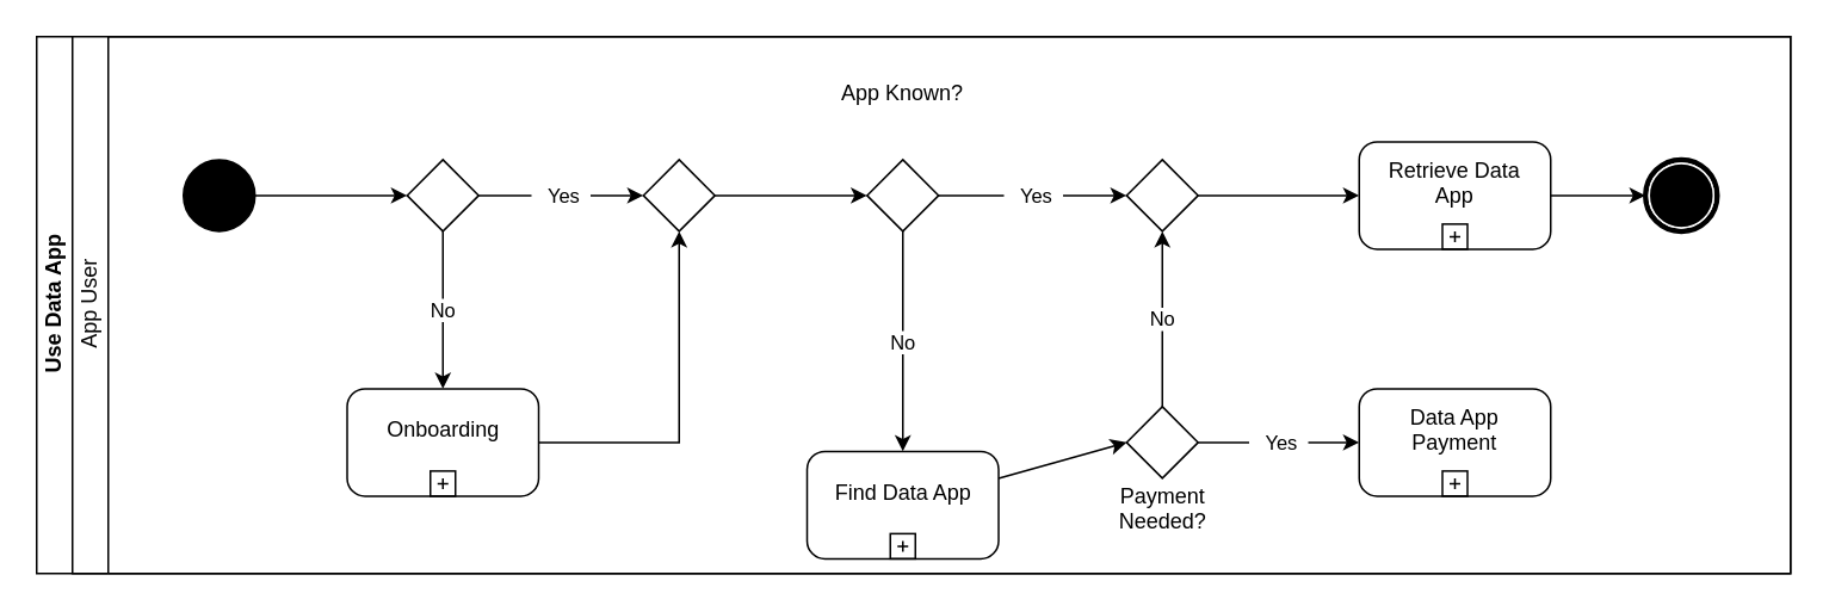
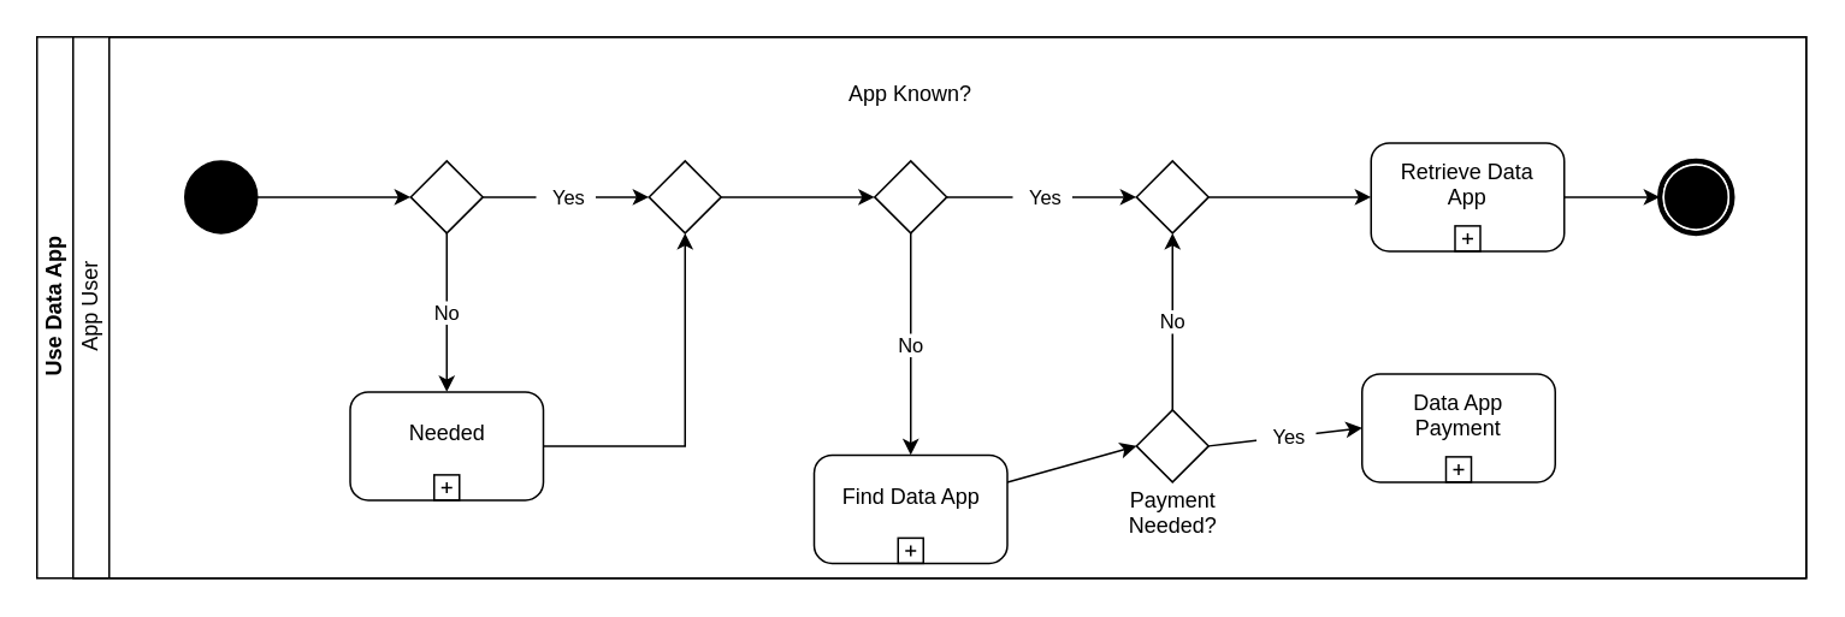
  <mxCell id="0" />
  <mxCell id="1" parent="0" />
  <mxCell id="2" value="Use Data App" style="swimlane;html=1;childLayout=stackLayout;resizeParent=1;resizeParentMax=0;horizontal=0;startSize=20;horizontalStack=0;flipH=0;direction=east;" vertex="1" parent="1"><mxGeometry x="20" y="20" width="980" height="300" as="geometry" /></mxCell>
  <mxCell id="3" value="App User" style="swimlane;html=1;startSize=20;horizontal=0;fontStyle=0" vertex="1" parent="2"><mxGeometry x="20" width="960" height="300" as="geometry" /></mxCell>
  <mxCell id="4" style="edgeStyle=orthogonalEdgeStyle;rounded=0;orthogonalLoop=1;jettySize=auto;html=1;entryX=0;entryY=0.5;entryDx=0;entryDy=0;" edge="1" parent="3" source="5" target="18"><mxGeometry relative="1" as="geometry"><mxPoint x="157" y="88.75" as="targetPoint" /></mxGeometry></mxCell>
  <mxCell id="5" value="" style="ellipse;whiteSpace=wrap;html=1;rounded=0;shadow=0;comic=0;labelBackgroundColor=none;strokeWidth=1;fillColor=#000000;fontFamily=Verdana;fontSize=12;align=center;" vertex="1" parent="3"><mxGeometry x="62" y="68.75" width="40" height="40" as="geometry" /></mxCell>
  <mxCell id="6" value="No" style="edgeStyle=orthogonalEdgeStyle;rounded=0;orthogonalLoop=1;jettySize=auto;html=1;entryX=0.5;entryY=0;entryDx=0;entryDy=0;entryPerimeter=0;exitX=0.5;exitY=1;exitDx=0;exitDy=0;" edge="1" parent="3" source="18" target="9"><mxGeometry relative="1" as="geometry"><mxPoint x="207" y="134.25" as="sourcePoint" /></mxGeometry></mxCell>
  <mxCell id="7" value="&amp;nbsp;&amp;nbsp; Yes&amp;nbsp;&amp;nbsp; " style="edgeStyle=orthogonalEdgeStyle;rounded=0;orthogonalLoop=1;jettySize=auto;html=1;entryX=0;entryY=0.5;entryDx=0;entryDy=0;exitX=1;exitY=0.5;exitDx=0;exitDy=0;" edge="1" parent="3" source="18" target="15"><mxGeometry relative="1" as="geometry"><mxPoint x="257" y="88.75" as="sourcePoint" /><mxPoint x="342" y="88.75" as="targetPoint" /></mxGeometry></mxCell>
  <mxCell id="8" style="edgeStyle=orthogonalEdgeStyle;rounded=0;orthogonalLoop=1;jettySize=auto;html=1;entryX=0.5;entryY=1;entryDx=0;entryDy=0;" edge="1" parent="3" source="9" target="15"><mxGeometry relative="1" as="geometry"><mxPoint x="397.5" y="118.75" as="targetPoint" /></mxGeometry></mxCell>
- <mxCell id="9" value="Onboarding&#10;" style="points=[[0.25,0,0],[0.5,0,0],[0.75,0,0],[1,0.25,0],[1,0.5,0],[1,0.75,0],[0.75,1,0],[0.5,1,0],[0.25,1,0],[0,0.75,0],[0,0.5,0],[0,0.25,0]];shape=mxgraph.bpmn.task;whiteSpace=wrap;rectStyle=rounded;size=10;taskMarker=abstract;isLoopSub=1;fontSize=12;" vertex="1" parent="3"><mxGeometry x="153.5" y="196.75" width="107" height="60" as="geometry" /></mxCell>
+ <mxCell id="9" value="Needed&#10;" style="points=[[0.25,0,0],[0.5,0,0],[0.75,0,0],[1,0.25,0],[1,0.5,0],[1,0.75,0],[0.75,1,0],[0.5,1,0],[0.25,1,0],[0,0.75,0],[0,0.5,0],[0,0.25,0]];shape=mxgraph.bpmn.task;whiteSpace=wrap;rectStyle=rounded;size=10;taskMarker=abstract;isLoopSub=1;fontSize=12;" vertex="1" parent="3"><mxGeometry x="153.5" y="196.75" width="107" height="60" as="geometry" /></mxCell>
  <mxCell id="10" style="edgeStyle=orthogonalEdgeStyle;rounded=0;orthogonalLoop=1;jettySize=auto;html=1;exitX=1;exitY=0.5;exitDx=0;exitDy=0;entryX=0;entryY=0.5;entryDx=0;entryDy=0;" edge="1" parent="3" source="15" target="16"><mxGeometry relative="1" as="geometry"><mxPoint x="410" y="88.75" as="sourcePoint" /><mxPoint x="472.5" y="88.75" as="targetPoint" /></mxGeometry></mxCell>
  <mxCell id="11" value="&amp;nbsp;&amp;nbsp; Yes&amp;nbsp;&amp;nbsp; " style="rounded=0;orthogonalLoop=1;jettySize=auto;html=1;entryX=0;entryY=0.5;entryDx=0;entryDy=0;exitX=1;exitY=0.5;exitDx=0;exitDy=0;" edge="1" parent="3" source="16" target="25"><mxGeometry relative="1" as="geometry"><mxPoint x="609" y="88.75" as="targetPoint" /><mxPoint x="572.5" y="88.75" as="sourcePoint" /></mxGeometry></mxCell>
  <mxCell id="12" value="No" style="edgeStyle=orthogonalEdgeStyle;rounded=0;orthogonalLoop=1;jettySize=auto;html=1;entryX=0.5;entryY=0;entryDx=0;entryDy=0;entryPerimeter=0;exitX=0.5;exitY=1;exitDx=0;exitDy=0;" edge="1" parent="3" source="16" target="14"><mxGeometry relative="1" as="geometry"><mxPoint x="522.5" y="134.25" as="sourcePoint" /></mxGeometry></mxCell>
  <mxCell id="13" style="rounded=0;orthogonalLoop=1;jettySize=auto;html=1;entryX=0;entryY=0.5;entryDx=0;entryDy=0;" edge="1" parent="3" source="14" target="21"><mxGeometry relative="1" as="geometry"><mxPoint x="579" y="227" as="targetPoint" /></mxGeometry></mxCell>
  <mxCell id="14" value="Find Data App&#10;" style="points=[[0.25,0,0],[0.5,0,0],[0.75,0,0],[1,0.25,0],[1,0.5,0],[1,0.75,0],[0.75,1,0],[0.5,1,0],[0.25,1,0],[0,0.75,0],[0,0.5,0],[0,0.25,0]];shape=mxgraph.bpmn.task;whiteSpace=wrap;rectStyle=rounded;size=10;taskMarker=abstract;isLoopSub=1;fontSize=12;" vertex="1" parent="3"><mxGeometry x="410.5" y="231.75" width="107" height="60" as="geometry" /></mxCell>
  <mxCell id="15" value="" style="rhombus;whiteSpace=wrap;html=1;" vertex="1" parent="3"><mxGeometry x="319" y="68.75" width="40" height="40" as="geometry" /></mxCell>
  <mxCell id="16" value="" style="rhombus;whiteSpace=wrap;html=1;" vertex="1" parent="3"><mxGeometry x="444" y="68.75" width="40" height="40" as="geometry" /></mxCell>
  <mxCell id="17" value="App Known?" style="text;whiteSpace=wrap;html=1;align=center;" vertex="1" parent="3"><mxGeometry x="409" y="17.5" width="110" height="21.25" as="geometry" /></mxCell>
  <mxCell id="18" value="" style="rhombus;whiteSpace=wrap;html=1;" vertex="1" parent="3"><mxGeometry x="187" y="68.75" width="40" height="40" as="geometry" /></mxCell>
  <mxCell id="19" value="Retrieve Data&#10;App&#10;" style="points=[[0.25,0,0],[0.5,0,0],[0.75,0,0],[1,0.25,0],[1,0.5,0],[1,0.75,0],[0.75,1,0],[0.5,1,0],[0.25,1,0],[0,0.75,0],[0,0.5,0],[0,0.25,0]];shape=mxgraph.bpmn.task;whiteSpace=wrap;rectStyle=rounded;size=10;taskMarker=abstract;isLoopSub=1;fontSize=12;" vertex="1" parent="3"><mxGeometry x="719" y="58.75" width="107" height="60" as="geometry" /></mxCell>
  <mxCell id="20" value="No" style="edgeStyle=none;rounded=0;orthogonalLoop=1;jettySize=auto;html=1;entryX=0.5;entryY=1;entryDx=0;entryDy=0;exitX=0.5;exitY=0;exitDx=0;exitDy=0;" edge="1" parent="3" source="21" target="25"><mxGeometry relative="1" as="geometry" /></mxCell>
  <mxCell id="21" value="" style="rhombus;whiteSpace=wrap;html=1;" vertex="1" parent="3"><mxGeometry x="589" y="206.75" width="40" height="40" as="geometry" /></mxCell>
  <mxCell id="22" value="&amp;nbsp;&amp;nbsp; Yes&amp;nbsp;&amp;nbsp; " style="rounded=0;orthogonalLoop=1;jettySize=auto;html=1;exitX=1;exitY=0.5;exitDx=0;exitDy=0;entryX=0;entryY=0.5;entryDx=0;entryDy=0;entryPerimeter=0;" edge="1" parent="3" source="21" target="23"><mxGeometry relative="1" as="geometry"><mxPoint x="719" y="226" as="targetPoint" /><mxPoint x="619" y="226.45" as="sourcePoint" /></mxGeometry></mxCell>
- <mxCell id="23" value="Data App&#10;Payment&#10;" style="points=[[0.25,0,0],[0.5,0,0],[0.75,0,0],[1,0.25,0],[1,0.5,0],[1,0.75,0],[0.75,1,0],[0.5,1,0],[0.25,1,0],[0,0.75,0],[0,0.5,0],[0,0.25,0]];shape=mxgraph.bpmn.task;whiteSpace=wrap;rectStyle=rounded;size=10;taskMarker=abstract;isLoopSub=1;fontSize=12;" vertex="1" parent="3"><mxGeometry x="719" y="196.75" width="107" height="60" as="geometry" /></mxCell>
+ <mxCell id="23" value="Data App&#10;Payment&#10;" style="points=[[0.25,0,0],[0.5,0,0],[0.75,0,0],[1,0.25,0],[1,0.5,0],[1,0.75,0],[0.75,1,0],[0.5,1,0],[0.25,1,0],[0,0.75,0],[0,0.5,0],[0,0.25,0]];shape=mxgraph.bpmn.task;whiteSpace=wrap;rectStyle=rounded;size=10;taskMarker=abstract;isLoopSub=1;fontSize=12;" vertex="1" parent="3"><mxGeometry x="714" y="186.75" width="107" height="60" as="geometry" /></mxCell>
  <mxCell id="24" style="edgeStyle=none;rounded=0;orthogonalLoop=1;jettySize=auto;html=1;entryX=0;entryY=0.5;entryDx=0;entryDy=0;entryPerimeter=0;" edge="1" parent="3" source="25" target="19"><mxGeometry relative="1" as="geometry" /></mxCell>
  <mxCell id="25" value="" style="rhombus;whiteSpace=wrap;html=1;" vertex="1" parent="3"><mxGeometry x="589" y="68.75" width="40" height="40" as="geometry" /></mxCell>
  <mxCell id="26" value="" style="shape=mxgraph.bpmn.shape;html=1;verticalLabelPosition=bottom;labelBackgroundColor=#ffffff;verticalAlign=top;perimeter=ellipsePerimeter;outline=end;symbol=terminate;rounded=0;shadow=0;comic=0;strokeWidth=1;fontFamily=Verdana;fontSize=12;align=center;" vertex="1" parent="1"><mxGeometry x="919" y="88.75" width="40" height="40" as="geometry" /></mxCell>
  <mxCell id="27" style="rounded=0;orthogonalLoop=1;jettySize=auto;html=1;entryX=0;entryY=0.5;entryDx=0;entryDy=0;exitX=1;exitY=0.5;exitDx=0;exitDy=0;exitPerimeter=0;" edge="1" parent="1" source="19" target="26"><mxGeometry relative="1" as="geometry"><mxPoint x="789" y="150" as="sourcePoint" /><mxPoint x="829" y="108.75" as="targetPoint" /></mxGeometry></mxCell>
  <mxCell id="28" value="Payment Needed?" style="text;whiteSpace=wrap;html=1;align=center;" vertex="1" parent="1"><mxGeometry x="601.5" y="263" width="95" height="43.25" as="geometry" /></mxCell>
